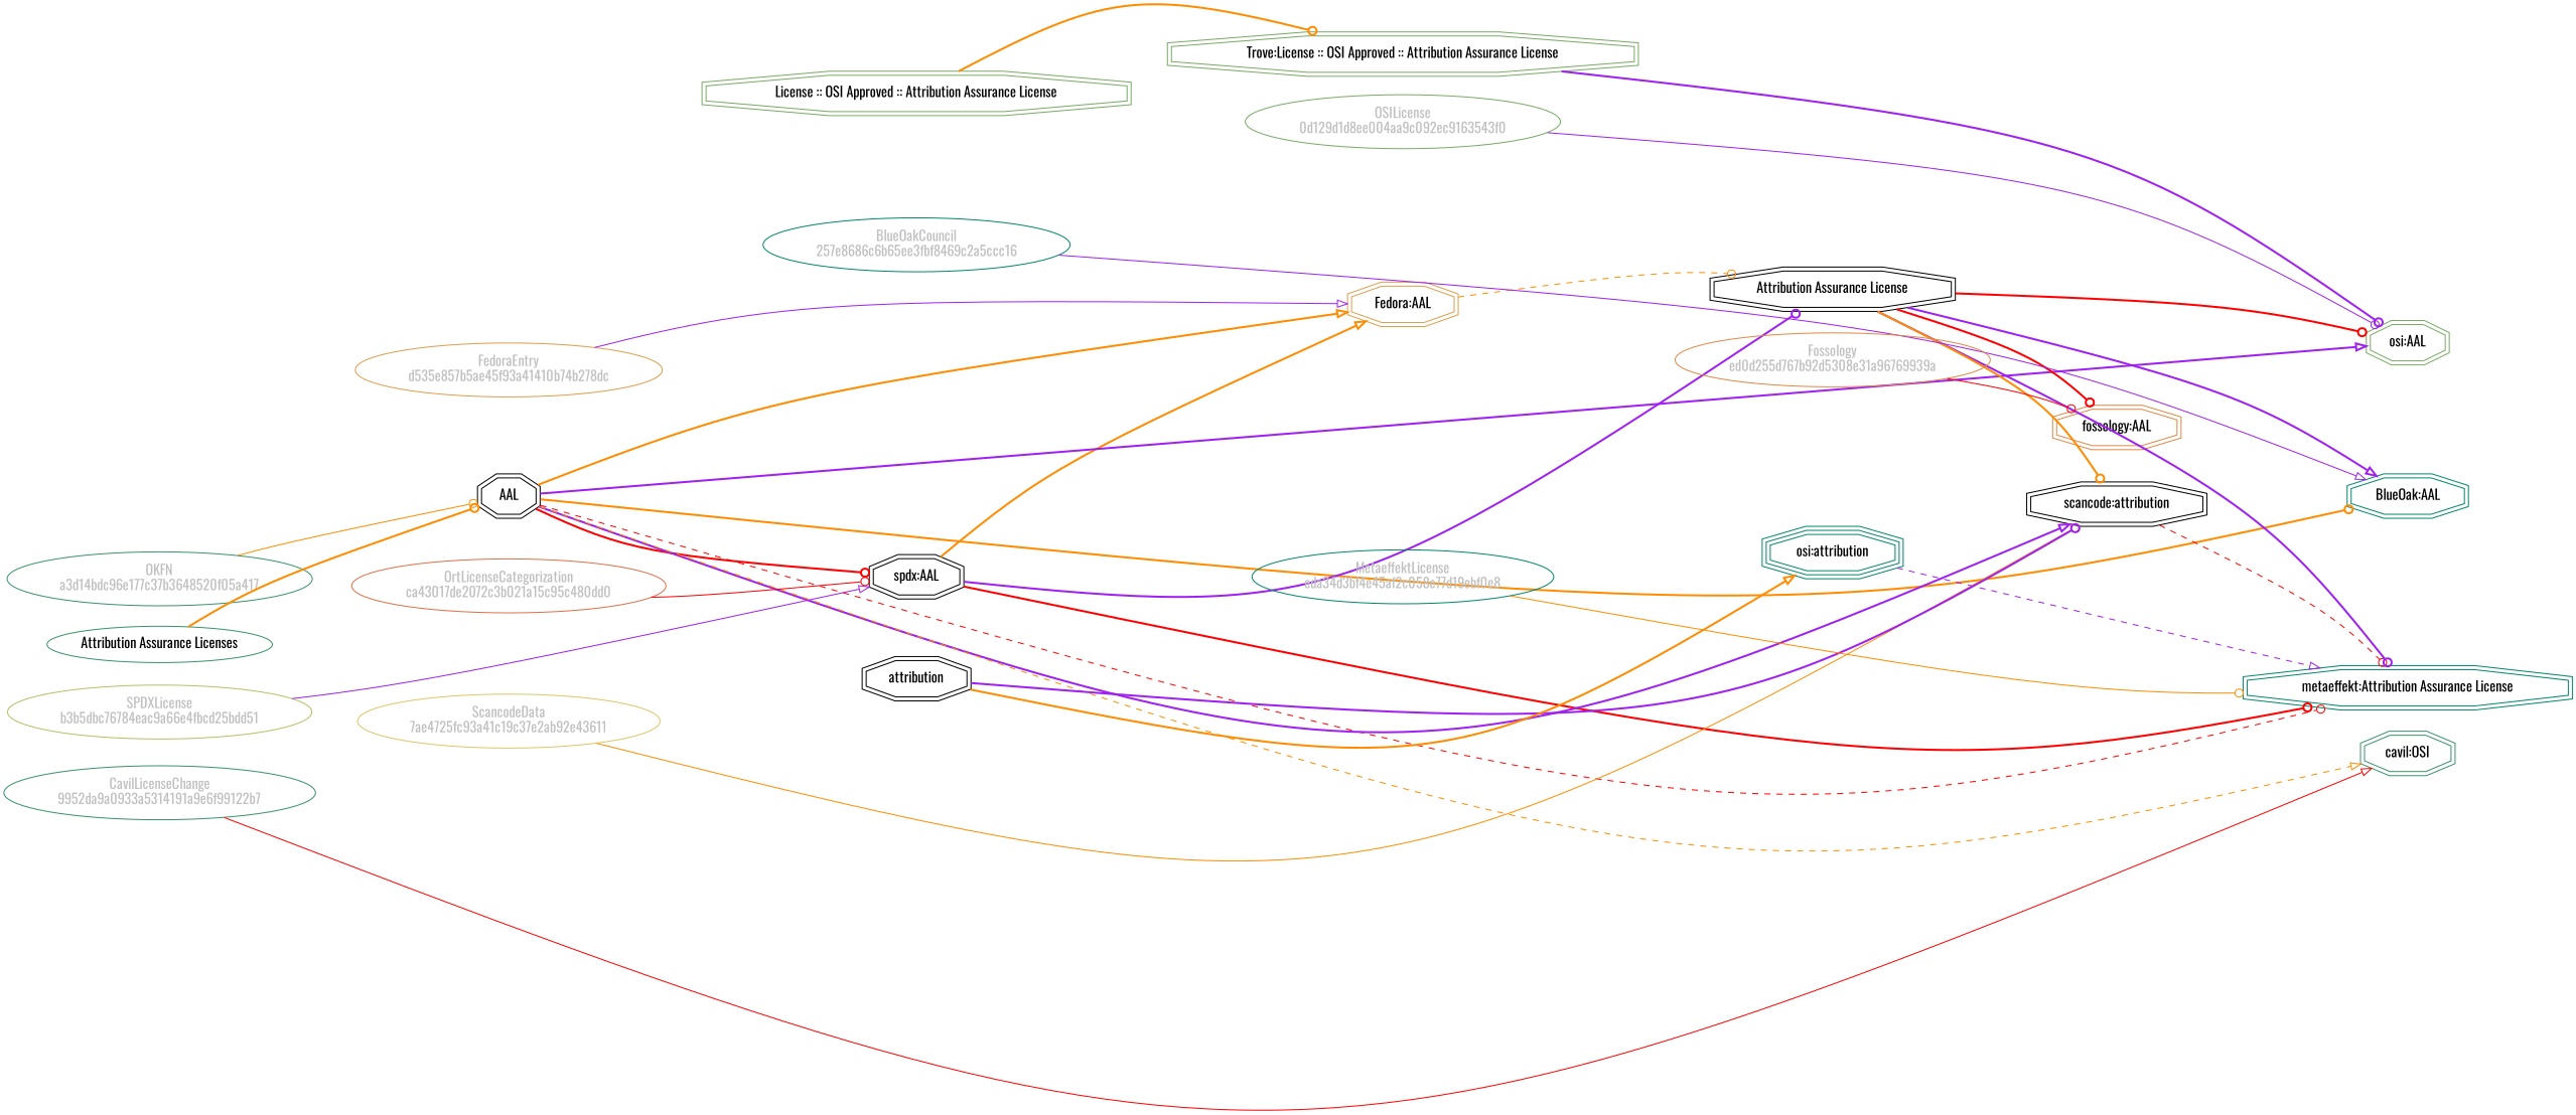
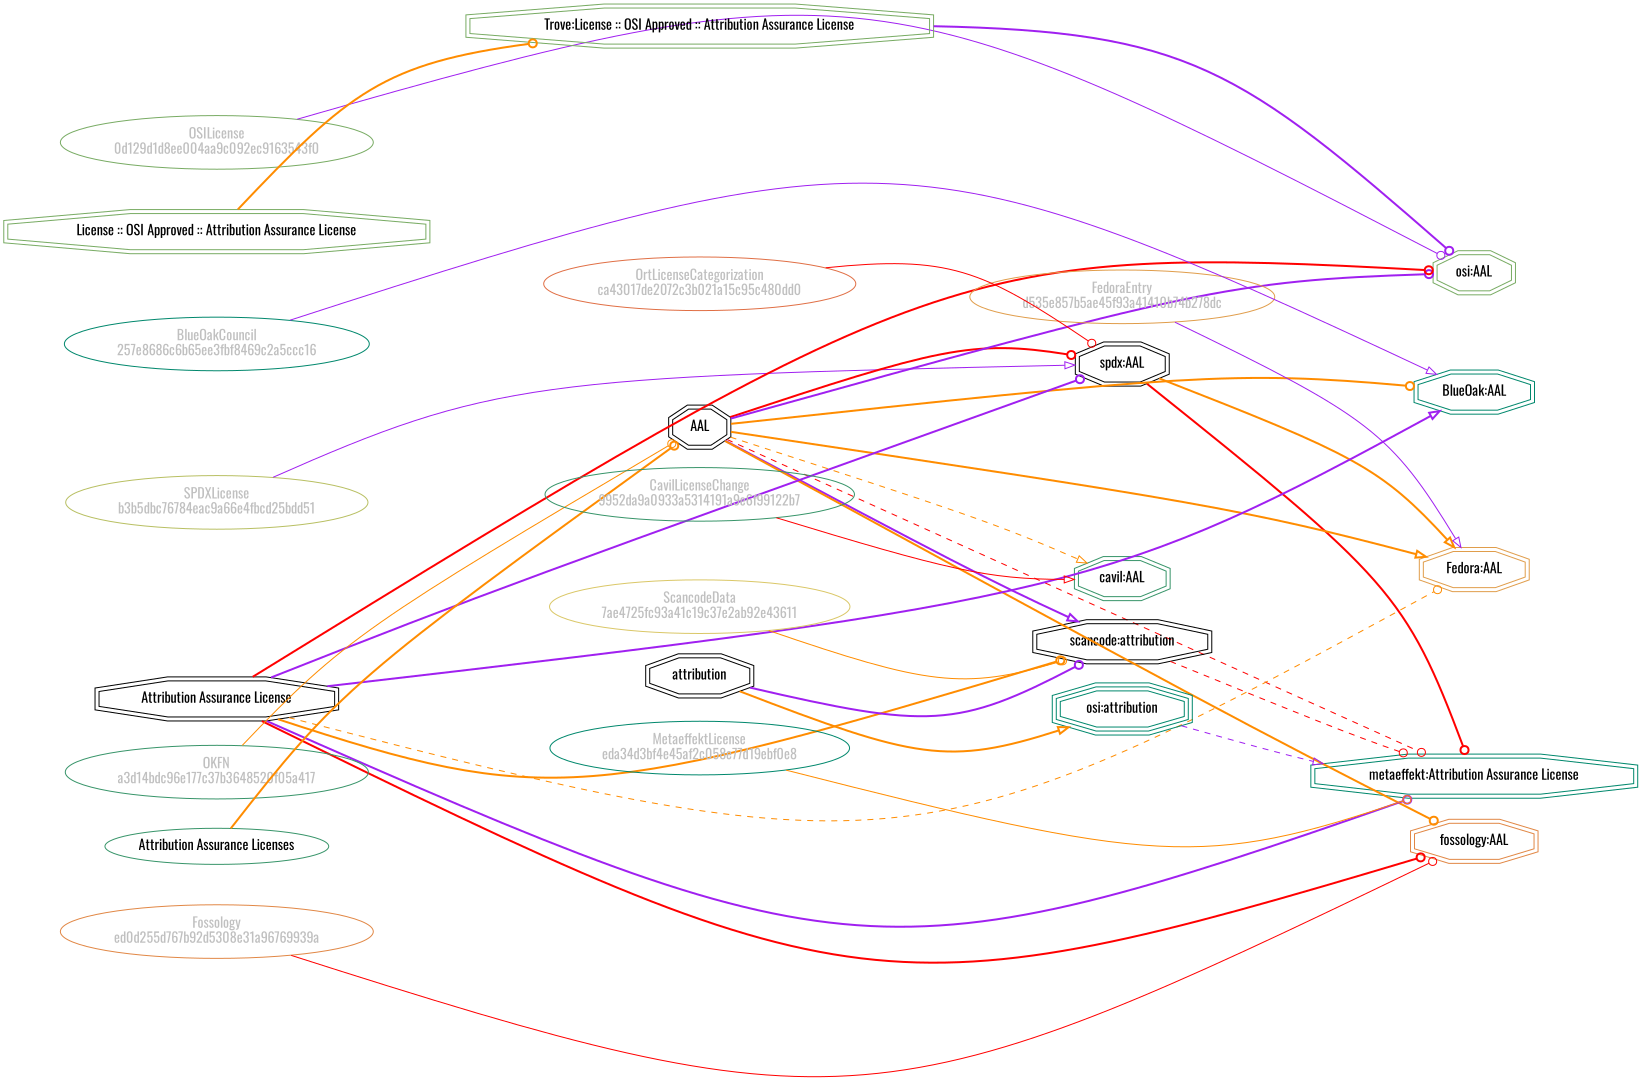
  strict digraph {
    fontname=Oswald
    rankdir=LR
    splines=curved
    node [fontname=Oswald shape=doubleoctagon]
    edge [arrowhead=odot color=darkorange fontname=Oswald weight=0.7 style=bold]
    n1 [color="#b8bf62" fillcolor="beige;1" fontcolor=gray label="SPDXLicense\nb3b5dbc76784eac9a66e4fbcd25bdd51" shape=ellipse]
    n2 [label="spdx:AAL"]
    n3 [color="#e09d4b" label="Fedora:AAL"]
    n4 [color="#00876c" label="metaeffekt:Attribution Assurance License"]
    n5 [color="#78ab63" label="osi:AAL"]
    n6 [label=AAL]
    n7 [color="#00876c" label="BlueOak:AAL"]
    n8 [label="scancode:attribution"]
    n9 [color="#e18745" label="fossology:AAL"]
-   n10 [color="#379469" label="cavil:OSI"]
+   n10 [color="#379469" label="cavil:AAL"]
    n11 [label="Attribution Assurance License"]
    n12 [color="#78ab63" fillcolor="beige;1" fontcolor=gray label="OSILicense\n0d129d1d8ee004aa9c092ec9163543f0" shape=ellipse]
    n13 [color="#78ab63" label="Trove:License :: OSI Approved :: Attribution Assurance License"]
    n14 [color="#78ab63" label="License :: OSI Approved :: Attribution Assurance License"]
    n15 [color="#e09d4b" fillcolor="beige;1" fontcolor=gray label="FedoraEntry\nd535e857b5ae45f93a41410b74b278dc" shape=ellipse]
    n16 [color="#00876c" fillcolor="beige;1" fontcolor=gray label="BlueOakCouncil\n257e8686c6b65ee3fbf8469c2a5ccc16" shape=ellipse]
    n17 [color="#dac767" fillcolor="beige;1" fontcolor=gray label="ScancodeData\n7ae4725fc93a41c19c37e2ab92e43611" shape=ellipse]
    n18 [label=attribution]
    n19 [color="#00876c" label="osi:attribution" shape=tripleoctagon]
    n20 [color="#e18745" fillcolor="beige;1" fontcolor=gray label="Fossology\ned0d255d767b92d5308e31a96769939a" shape=ellipse]
    n21 [color="#379469" fillcolor="beige;1" fontcolor=gray label="OKFN\na3d14bdc96e177c37b3648520f05a417" shape=ellipse]
    n22 [color="#379469" label="Attribution Assurance Licenses" shape=ellipse]
    n23 [color="#e06f45" fillcolor="beige;1" fontcolor=gray label="OrtLicenseCategorization\nca43017de2072c3b021a15c95c480dd0" shape=ellipse]
    n24 [color="#379469" fillcolor="beige;1" fontcolor=gray label="CavilLicenseChange\n9952da9a0933a5314191a9e6f99122b7" shape=ellipse]
    n25 [color="#00876c" fillcolor="beige;1" fontcolor=gray label="MetaeffektLicense\neda34d3bf4e45af2c058e77d19ebf0e8" shape=ellipse]
    n1 -> n2 [arrowhead=onormal color=purple weight=0.5 style=""]
    n2 -> n3 [arrowhead=onormal]
    n2 -> n4 [color=red]
    n6 -> n2 [color=red]
    n6 -> n3 [arrowhead=onormal]
    n6 -> n4 [color=red style=dashed weight=0.5]
-   n6 -> n5 [arrowhead=onormal color=purple]
+   n6 -> n5 [color=purple]
    n6 -> n7
    n6 -> n8 [arrowhead=onormal color=purple]
+   n6 -> n9
    n6 -> n10 [arrowhead=onormal style=dashed]
    n8 -> n4 [color=red style=dashed weight=0.5]
    n11 -> n2 [color=purple]
-   n3 -> n11 [style=dashed weight=0.5]
+   n11 -> n3 [style=dashed weight=0.5]
    n11 -> n4 [color=purple]
    n11 -> n5 [color=red]
    n11 -> n7 [arrowhead=onormal color=purple]
    n11 -> n8
    n11 -> n9 [color=red]
    n12 -> n5 [color=purple weight=0.5 style=""]
    n13 -> n5 [color=purple]
    n14 -> n13
    n15 -> n3 [arrowhead=onormal color=purple weight=0.5 style=""]
    n16 -> n7 [arrowhead=onormal color=purple weight=0.5 style=""]
    n17 -> n8 [weight=0.5 style=""]
    n18 -> n8 [color=purple]
    n18 -> n19 [arrowhead=onormal]
    n19 -> n4 [arrowhead=onormal color=purple style=dashed weight=0.5]
    n20 -> n9 [color=red weight=0.5 style=""]
    n21 -> n6 [weight=0.5 style=""]
    n22 -> n6
    n23 -> n2 [color=red weight=0.5 style=""]
    n24 -> n10 [arrowhead=onormal color=red weight=0.5 style=""]
    n25 -> n4 [weight=0.5 style=""]
  }
